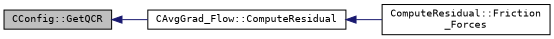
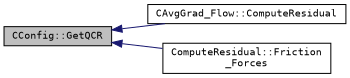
  digraph {
    fontname="DejaVu Sans Mono"
    rankdir=LR
    node [color=black fillcolor=white fontname="DejaVu Sans Mono" fontsize=10 shape=record style=filled]
    edge [color=midnightblue dir=back fontname="DejaVu Sans Mono" fontsize=10 labelfontname=Helvetica labelfontsize=10 style=solid]
    n1 [fillcolor=grey75 fontcolor=black height=0.2 label="CConfig::GetQCR" width=0.4]
    n2 [height=0.2 label="CAvgGrad_Flow::ComputeResidual" width=0.4]
    n3 [height=0.2 label="ComputeResidual::Friction\l_Forces" width=0.4]
    n1 -> n2
-   n2 -> n3
+   n1 -> n3
  }
